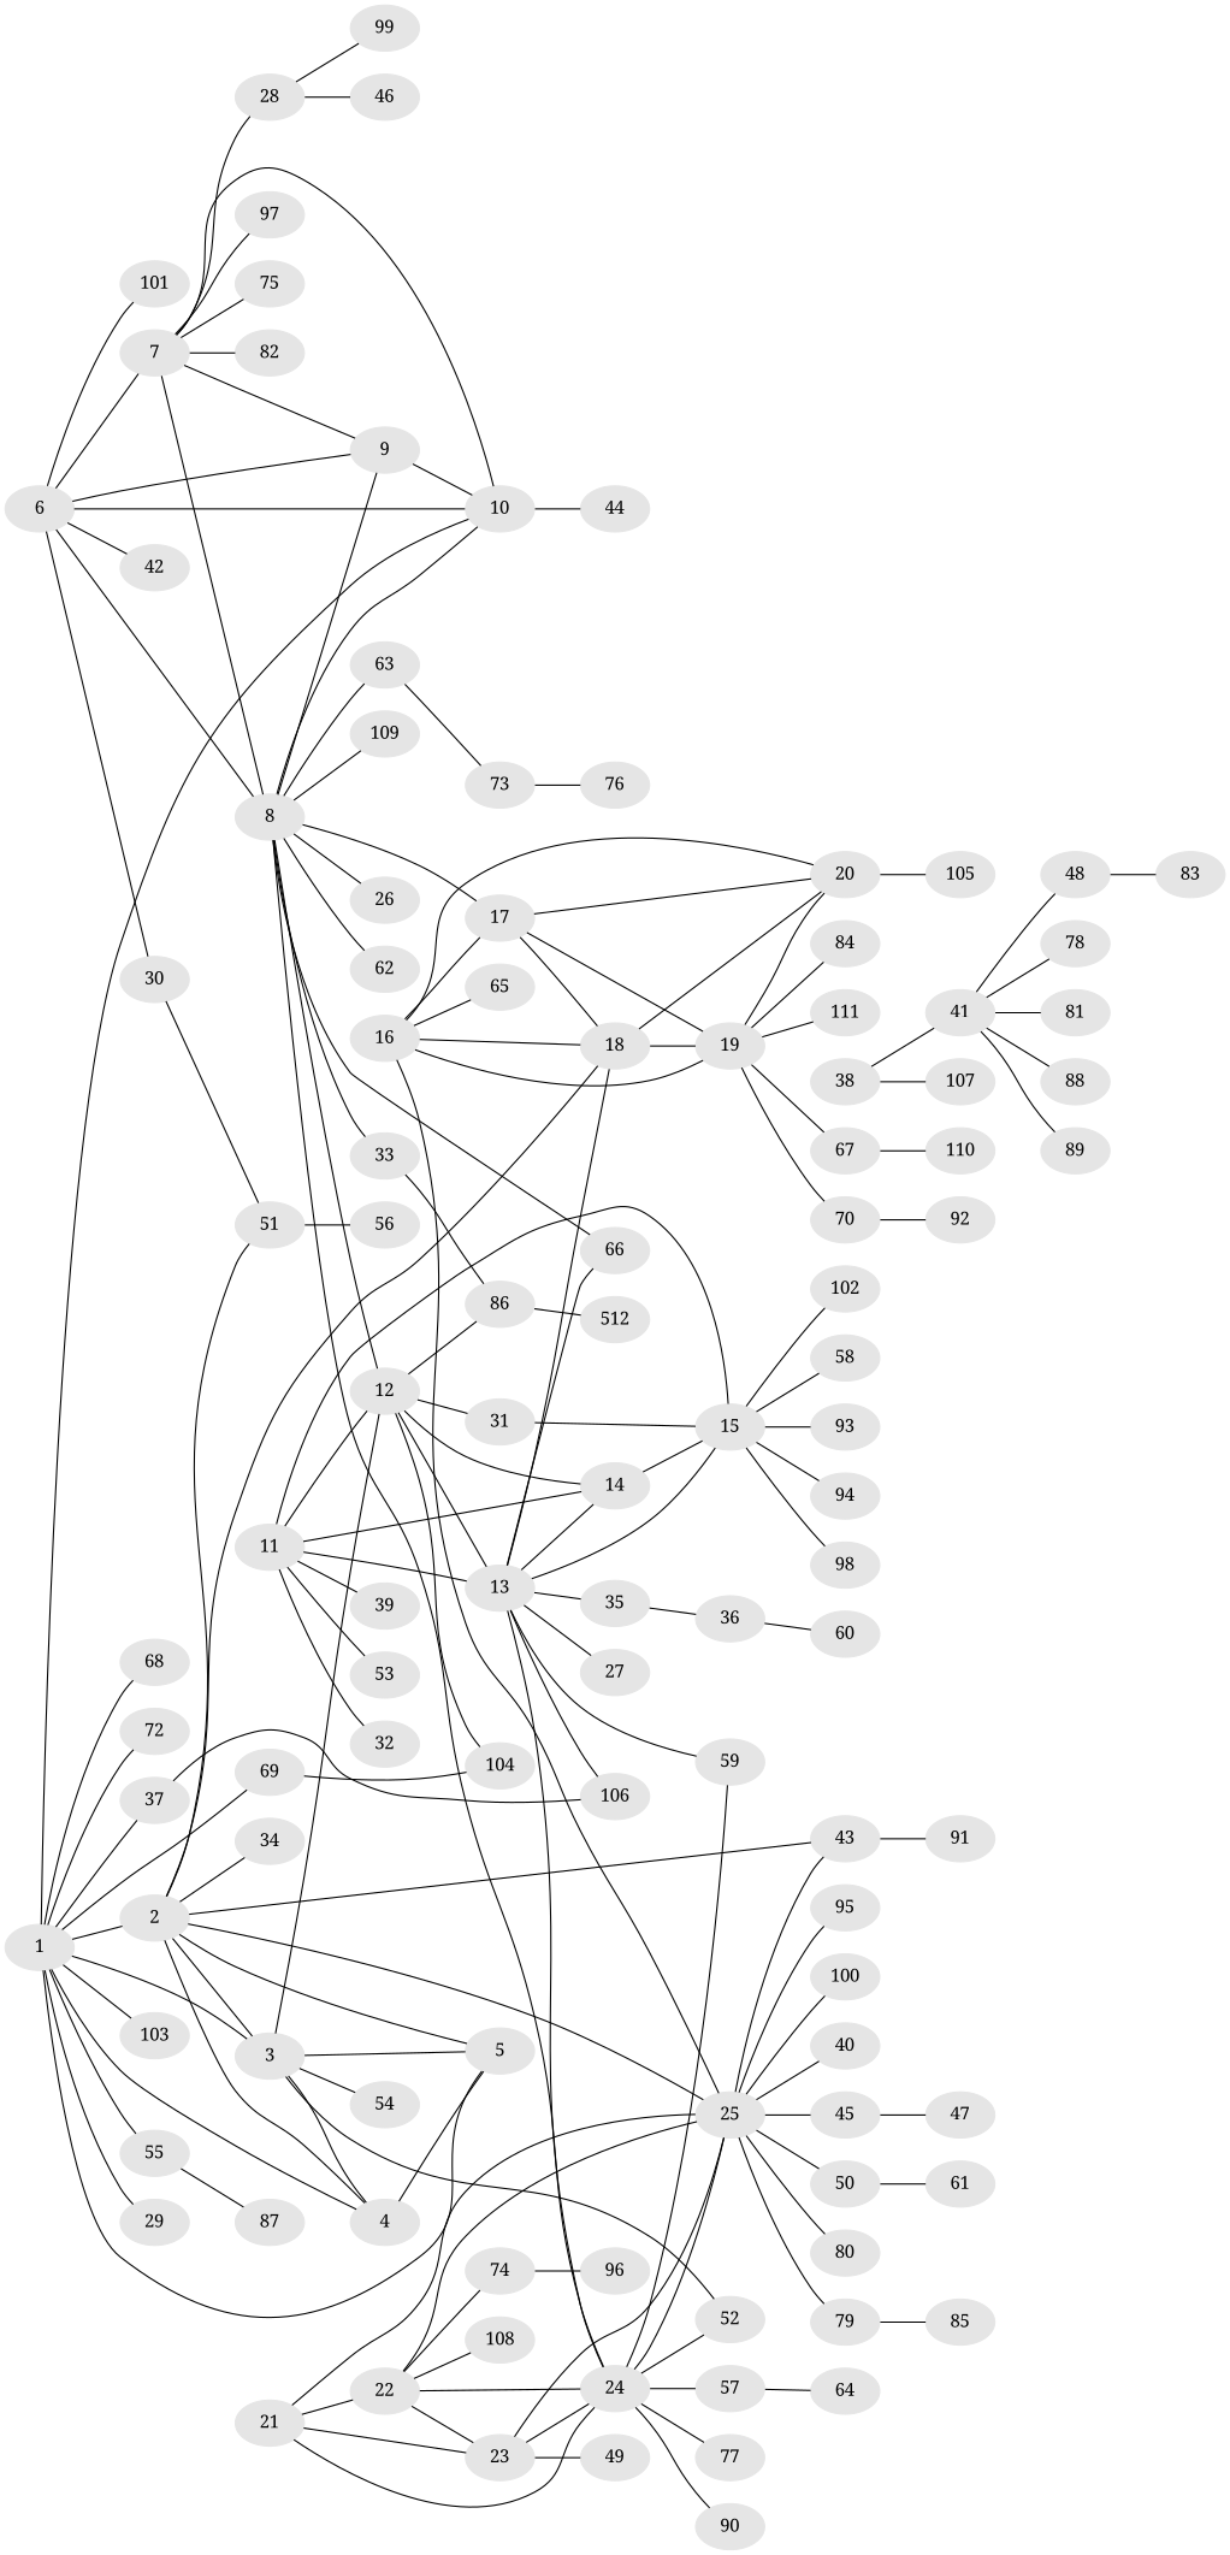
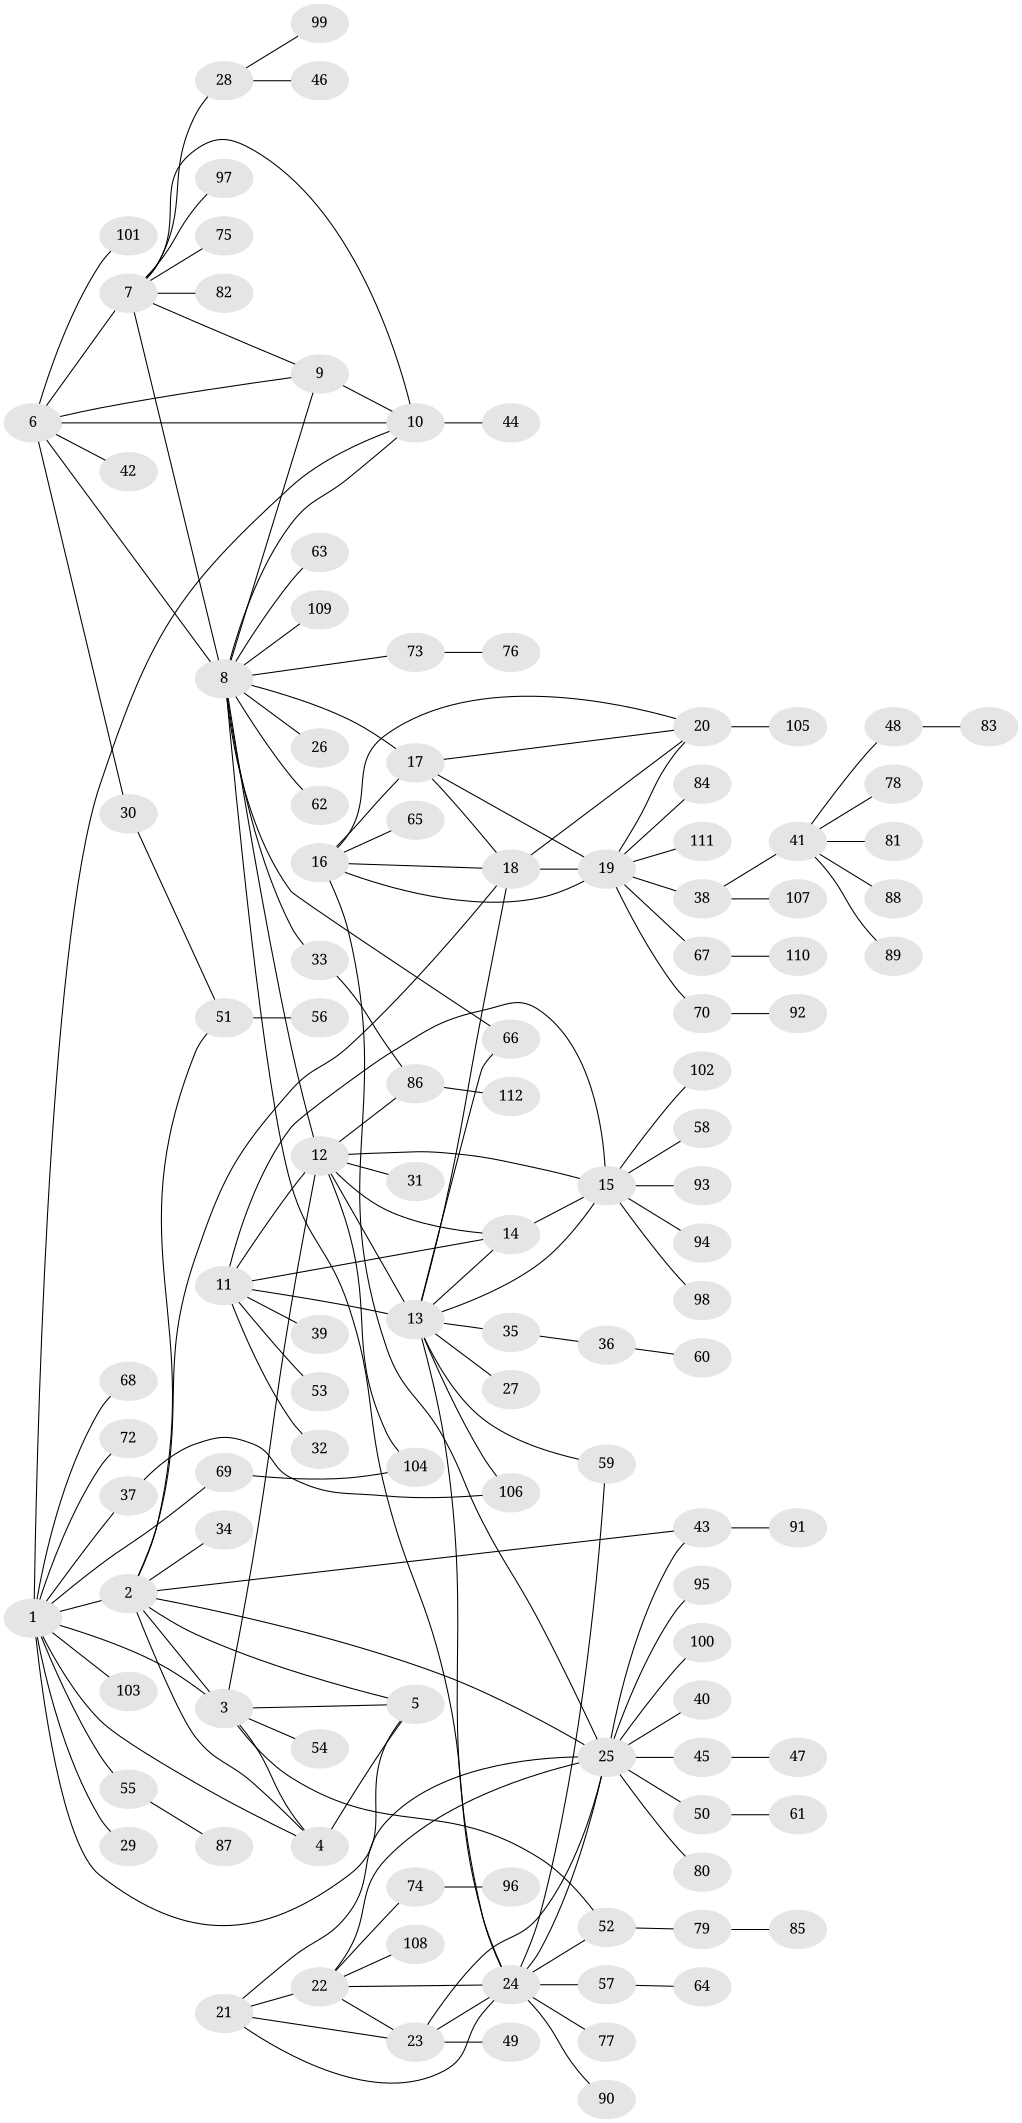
  graph {
    fontname="Noto Serif"
    rankdir=LR
    node [color=gray90 fontname="Noto Serif" style=filled]
    edge [fontname="Noto Serif"]
    1
    2
    3
    4
    5
    10
    29
    37
    55
    68
    69
    72
    103
    18
    25
    34
    43
    51
    12
    52
    54
    44
    106
    87
    104
    19
    20
    40
    45
    50
    79
    80
    95
    100
    91
    56
    13
    14
    15
    31
    86
    6
    7
    8
    9
    30
    42
    101
    28
    75
    82
    97
    17
    24
    26
    33
    62
    63
    66
    73
    109
    46
    99
    59
    57
    77
    90
    76
    11
    32
    39
    53
    27
    35
    58
    93
    94
    98
    102
-   112 [label=512]
+   112
    36
    16
    65
    38
    67
    70
    84
    111
    105
    41
    107
    110
    92
    21
    22
    23
    74
    108
    49
    96
    64
    47
    61
    85
    60
    48
    78
    81
    88
    89
    83
    1 -- 2
    1 -- 3
    1 -- 4
    1 -- 5
    1 -- 10
    1 -- 29
    1 -- 37
    1 -- 55
    1 -- 68
    1 -- 69
    1 -- 72
    1 -- 103
    2 -- 3
    2 -- 4
    2 -- 5
    2 -- 18
    2 -- 25
    2 -- 34
    2 -- 43
    2 -- 51
    3 -- 4
    3 -- 5
    3 -- 12
    3 -- 52
    3 -- 54
    4 -- 5
    10 -- 44
    37 -- 106
    55 -- 87
    69 -- 104
    18 -- 19
    18 -- 20
    25 -- 43
    25 -- 40
    25 -- 45
    25 -- 50
-   25 -- 79
+   52 -- 79
    25 -- 80
    25 -- 95
    25 -- 100
    43 -- 91
    51 -- 56
    12 -- 104
    12 -- 13
    12 -- 14
-   31 -- 15
+   12 -- 15
    12 -- 31
    12 -- 86
    19 -- 20
+   19 -- 38
    19 -- 67
    19 -- 70
    19 -- 84
    19 -- 111
    20 -- 105
    45 -- 47
    50 -- 61
    79 -- 85
    13 -- 18
    13 -- 106
    13 -- 14
    13 -- 15
    13 -- 24
    13 -- 66
    13 -- 59
    13 -- 27
    13 -- 35
    14 -- 15
    15 -- 58
    15 -- 93
    15 -- 94
    15 -- 98
    15 -- 102
    86 -- 112
    6 -- 10
    6 -- 7
    6 -- 8
    6 -- 9
    6 -- 30
    6 -- 42
    6 -- 101
    7 -- 10
    7 -- 8
    7 -- 9
    7 -- 28
    7 -- 75
    7 -- 82
    7 -- 97
    8 -- 10
    8 -- 12
    8 -- 9
    8 -- 17
    8 -- 24
    8 -- 26
    8 -- 33
    8 -- 62
    8 -- 63
    8 -- 66
-   63 -- 73
+   8 -- 73
    8 -- 109
    9 -- 10
    30 -- 51
    28 -- 46
    28 -- 99
    17 -- 18
    17 -- 19
    17 -- 20
    24 -- 25
    24 -- 52
    24 -- 59
    24 -- 57
    24 -- 77
    24 -- 90
    33 -- 86
    73 -- 76
    57 -- 64
    11 -- 12
    11 -- 13
    11 -- 14
    11 -- 15
    11 -- 32
    11 -- 39
    11 -- 53
    35 -- 36
    36 -- 60
    16 -- 18
    16 -- 25
    16 -- 19
    16 -- 20
    16 -- 17
    16 -- 65
    38 -- 41
    38 -- 107
    67 -- 110
    70 -- 92
    41 -- 48
    41 -- 78
    41 -- 81
    41 -- 88
    41 -- 89
    21 -- 25
    21 -- 24
    21 -- 22
    21 -- 23
    22 -- 25
    22 -- 24
    22 -- 23
    22 -- 74
    22 -- 108
    23 -- 25
    23 -- 24
    23 -- 49
    74 -- 96
    48 -- 83
  }
